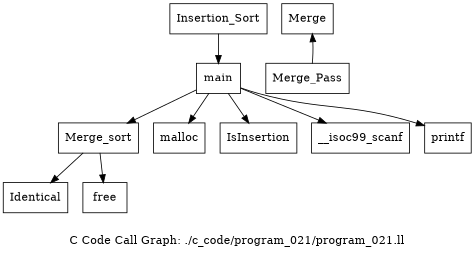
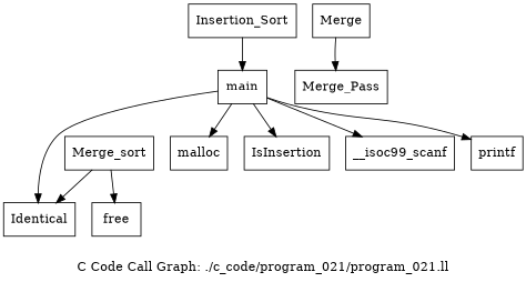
  digraph {
    label="C Code Call Graph: ./c_code/program_021/program_021.ll"
    node [shape=record]
    n1 [label="{Insertion_Sort}"]
    n2 [label="{main}"]
    n3 [label="{Merge}"]
    n4 [label="{Merge_Pass}"]
    n5 [label="{Identical}"]
    n6 [label="{Merge_sort}"]
    n7 [label="{free}"]
    n8 [label="{malloc}"]
    n9 [label="{IsInsertion}"]
    n10 [label="{__isoc99_scanf}"]
    n11 [label="{printf}"]
    n1 -> n2
-   n2 -> n6
+   n2 -> n5
    n2 -> n8
    n2 -> n9
    n2 -> n10
    n2 -> n11
-   n4 -> n3
+   n3 -> n4
    n6 -> n5
    n6 -> n7
  }
